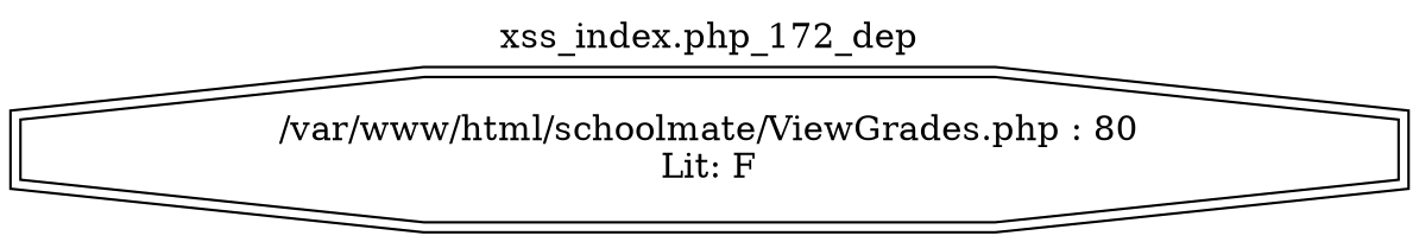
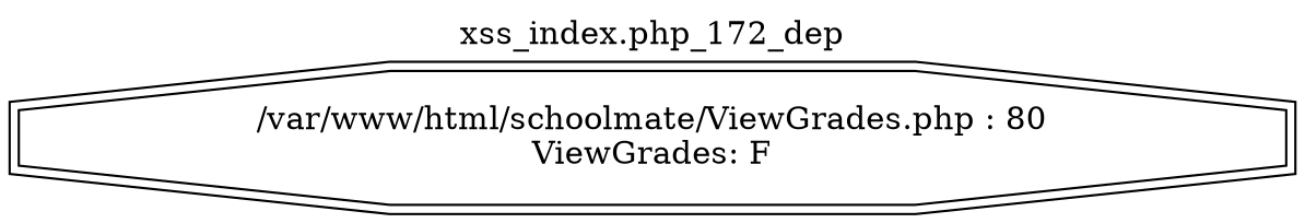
  digraph {
    label="xss_index.php_172_dep"
    labelloc=t
-   n1 [label="/var/www/html/schoolmate/ViewGrades.php : 80\nLit: F\n" shape=doubleoctagon color=black]
+   n1 [label="/var/www/html/schoolmate/ViewGrades.php : 80\nViewGrades: F\n" shape=doubleoctagon color=black]
  }
